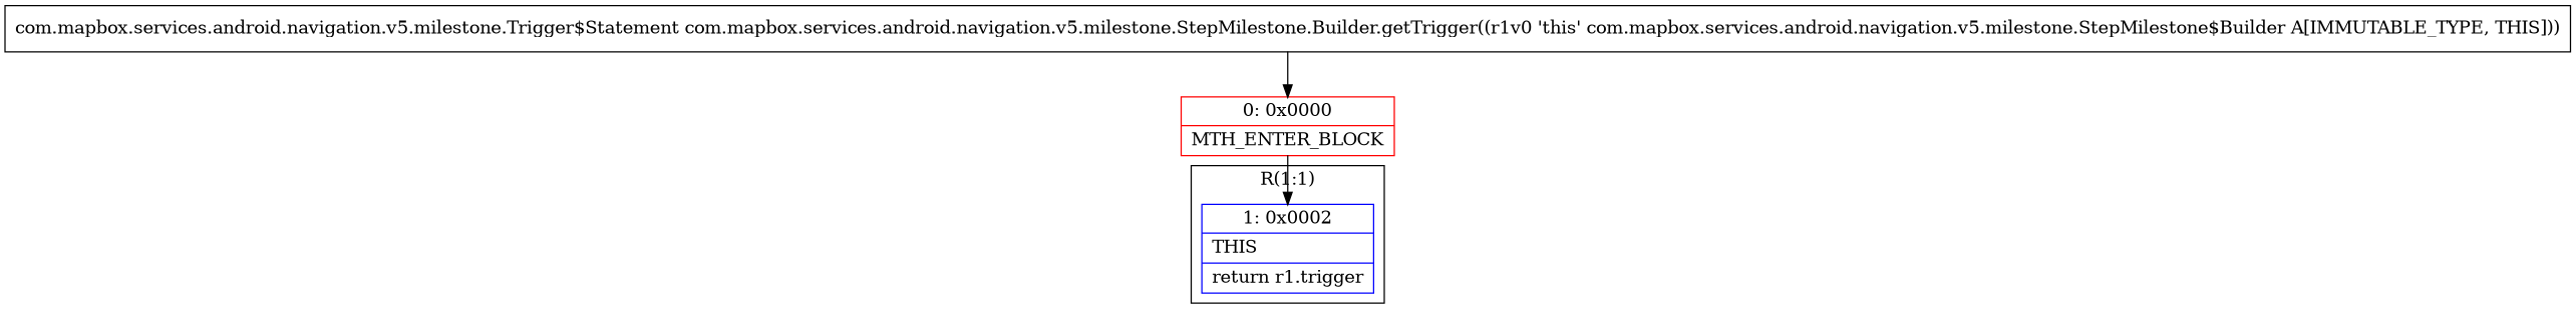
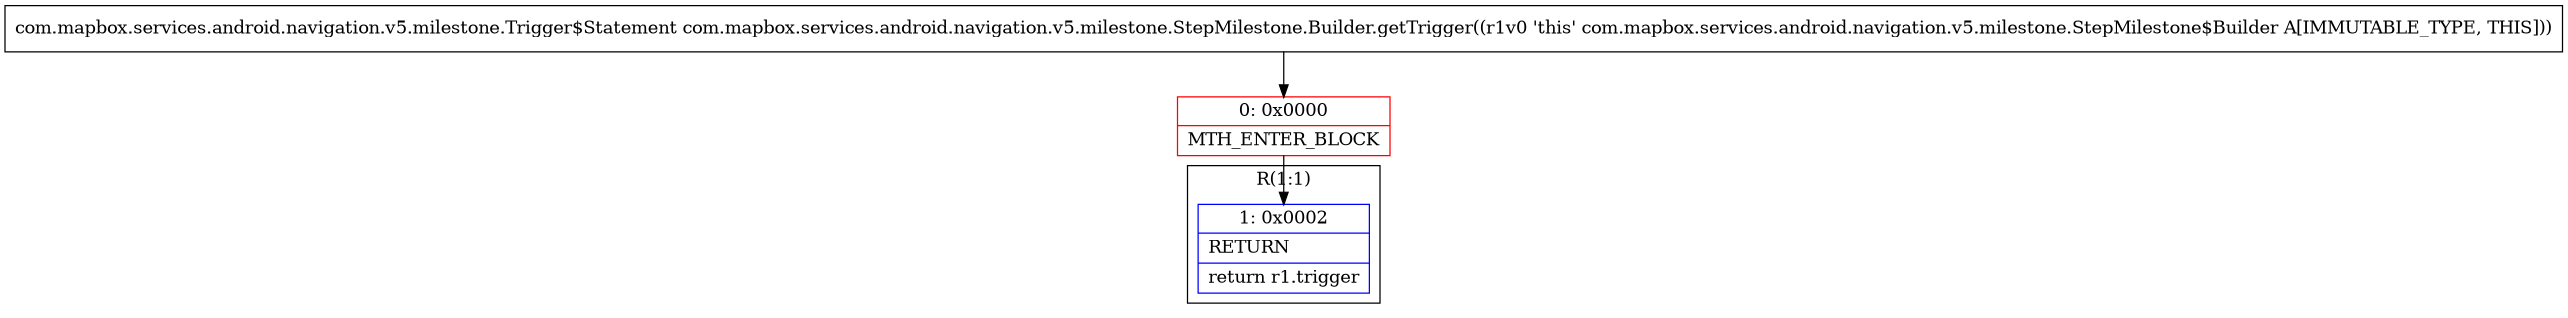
  digraph {
    node [shape=record]
-   n1 [color=blue label="{1\:\ 0x0002|THIS\l|return r1.trigger\l}"]
+   n1 [color=blue label="{1\:\ 0x0002|RETURN\l|return r1.trigger\l}"]
    n2 [color=red label="{0\:\ 0x0000|MTH_ENTER_BLOCK\l}"]
    n3 [label="{com.mapbox.services.android.navigation.v5.milestone.Trigger$Statement com.mapbox.services.android.navigation.v5.milestone.StepMilestone.Builder.getTrigger((r1v0 'this' com.mapbox.services.android.navigation.v5.milestone.StepMilestone$Builder A[IMMUTABLE_TYPE, THIS])) }"]
    subgraph cluster_1 {
      label="R(1:1)"
      n1
    }
    n2 -> n1
    n3 -> n2
  }
